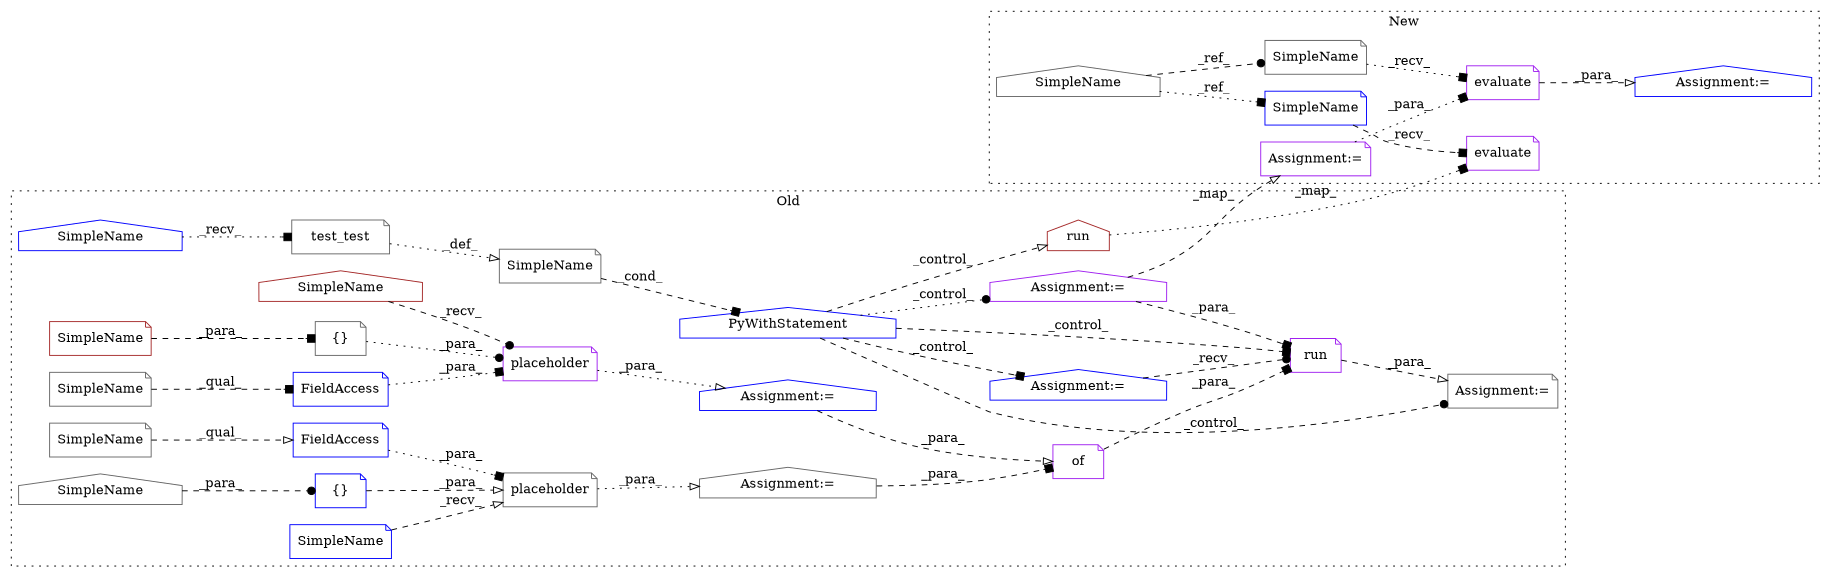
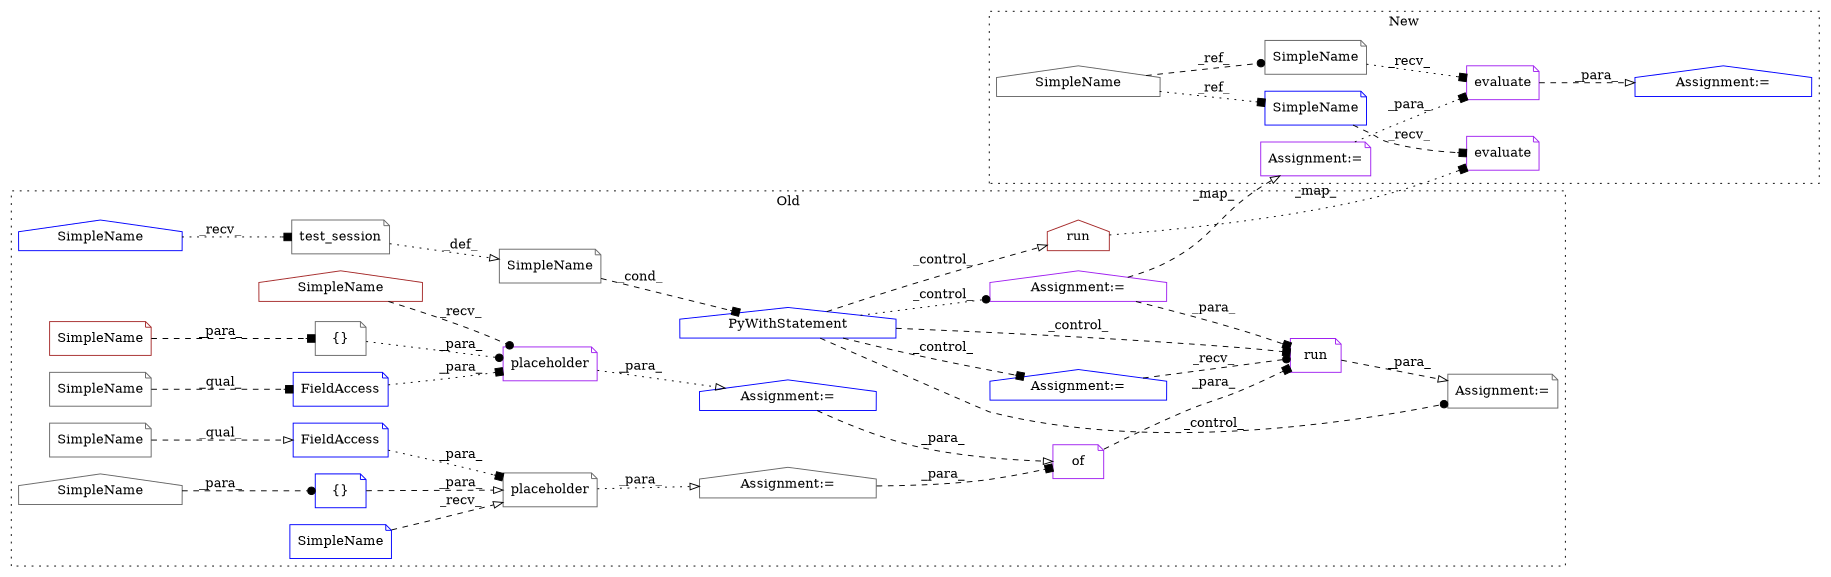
  digraph {
    rankdir=LR
    node [a=42 color=gray40 l=1 s=8265 shape=note]
    edge [arrowhead=box style=dashed]
    n1 [a=4 color=blue l="1,1" label="{}" s="8293,8316"]
    n2 [a=7 label="Assignment:=" s=8241 shape=house]
    n3 [a=7 label="Assignment:=" s=9885]
    n4 [a=7 color=blue l=7 label="Assignment:=" s=9575 shape=house]
    n5 [a=32 color=purple l="4,1" label=run s="9894,9985"]
    n6 [a=4 l="1,1" label="{}" s="8199,8222"]
    n7 [a=32 color=purple l="3,1" label=of s="9910,9984"]
    n8 [a=32 l="12,1" label=placeholder s="8253,8317"]
    n9 [a=22 color=blue l=18 label=FieldAccess]
    n10 [a=104 color=blue l="10,2" label=PyWithStatement s="9532,9561" shape=house]
    n11 [a=32 color=brown l=5 label=run s=9632 shape=house]
-   n12 [a=32 l=14 label=test_test s=9547]
+   n12 [a=32 l=14 label=test_session s=9547]
    n13 [a=22 color=blue l=18 label=FieldAccess s=8171]
    n14 [label=SimpleName l="" s=""]
    n15 [a=32 color=purple l="12,1" label=placeholder s="8159,8223"]
    n16 [a=7 color=blue label="Assignment:=" s=8147 shape=house]
    n17 [a=7 color=purple label="Assignment:=" s=9652 shape=house]
    n18 [l=10 label=SimpleName s=8171]
    n19 [l=10 label=SimpleName]
    n20 [color=brown l=10 label=SimpleName s=8148 shape=house]
    n21 [color=blue l=10 label=SimpleName s=8242]
    n22 [color=blue l=4 label=SimpleName s=9542 shape=house]
    n23 [l=10 label=SimpleName s=8294 shape=house]
    n24 [color=brown l=10 label=SimpleName s=8200]
    n25 [a=32 color=purple l="9,1" label=evaluate s="9595,9611"]
    n26 [l=4 label=SimpleName s=7075 shape=house]
    n27 [a=32 color=purple l="9,1" label=evaluate s="9296,9346"]
    n28 [a=7 color=blue label="Assignment:=" s=9589 shape=house]
    n29 [a=7 color=purple label="Assignment:=" s=9360]
    n30 [l=4 label=SimpleName s=9590]
    n31 [color=blue l=4 label=SimpleName s=9291]
    subgraph cluster_1 {
      label=Old
      style=dotted
      n1
      n2
      n3
      n4
      n5
      n6
      n7
      n8
      n9
      n10
      n11
      n12
      n13
      n14
      n15
      n16
      n17
      n18
      n19
      n20
      n21
      n22
      n23
      n24
    }
    subgraph cluster_2 {
      label=New
      style=dotted
      n25
      n26
      n27
      n28
      n29
      n30
      n31
    }
    n1 -> n8 [arrowhead=onormal label=_para_]
    n2 -> n7 [label=_para_]
    n4 -> n5 [arrowhead=dot label=_recv_]
    n5 -> n3 [arrowhead=onormal label=_para_]
    n6 -> n15 [arrowhead=dot label=_para_ style=dotted]
    n7 -> n5 [label=_para_]
    n8 -> n2 [arrowhead=onormal label=_para_ style=dotted]
    n9 -> n8 [label=_para_ style=dotted]
    n10 -> n3 [arrowhead=dot label=_control_]
    n10 -> n4 [label=_control_]
    n10 -> n5 [label=_control_]
    n10 -> n11 [arrowhead=onormal label=_control_]
    n10 -> n17 [arrowhead=dot label=_control_ style=dotted]
    n11 -> n27 [label=_map_ style=dotted]
    n12 -> n14 [arrowhead=onormal label=_def_ style=dotted]
    n13 -> n15 [label=_para_ style=dotted]
    n14 -> n10 [label=_cond_]
    n15 -> n16 [arrowhead=onormal label=_para_ style=dotted]
    n16 -> n7 [arrowhead=onormal label=_para_]
    n17 -> n5 [label=_para_]
    n17 -> n29 [arrowhead=onormal label=_map_]
    n18 -> n13 [label=_qual_]
    n19 -> n9 [arrowhead=onormal label=_qual_]
    n20 -> n15 [arrowhead=dot label=_recv_]
    n21 -> n8 [arrowhead=onormal label=_recv_]
    n22 -> n12 [label=_recv_ style=dotted]
    n23 -> n1 [arrowhead=dot label=_para_]
    n24 -> n6 [label=_para_]
    n25 -> n28 [arrowhead=onormal label=_para_]
    n26 -> n30 [arrowhead=dot label=_ref_]
    n26 -> n31 [label=_ref_ style=dotted]
    n29 -> n25 [label=_para_ style=dotted]
    n30 -> n25 [label=_recv_ style=dotted]
    n31 -> n27 [label=_recv_]
  }
